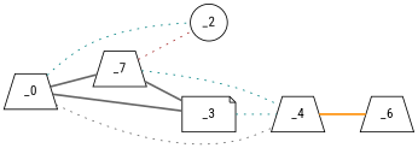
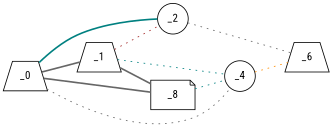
  graph {
    fontname="Roboto Condensed"
    rankdir=LR
    node [fontname="Roboto Condensed" shape=trapezium x=127 y=50]
    edge [color=gray40 fontname="Roboto Condensed" style=dotted valence=1]
    _0 [x=11]
-   _1 [x=85 y=38 label=_7]
+   _1 [x=85 y=38]
    _2 [shape=circle x=118]
-   _3 [shape=note y=1]
-   _4 [y=18]
+   _3 [shape=note y=1 label=_8]
+   _4 [shape=circle y=18]
    n6 [label=_6 y=43]
    _0 -- _1 [style=bold]
-   _0 -- _2 [color=teal]
+   _0 -- _2 [color=teal style=bold]
    _0 -- _3 [style=bold]
    _0 -- _4 [valence=2]
    _1 -- _2 [color=brown valence=2]
    _1 -- _3 [style=bold valence=2]
    _1 -- _4 [color=teal]
+   _2 -- n6
    _3 -- _4 [color=teal]
-   _4 -- n6 [color=darkorange style=bold]
+   _4 -- n6 [color=darkorange]
  }
